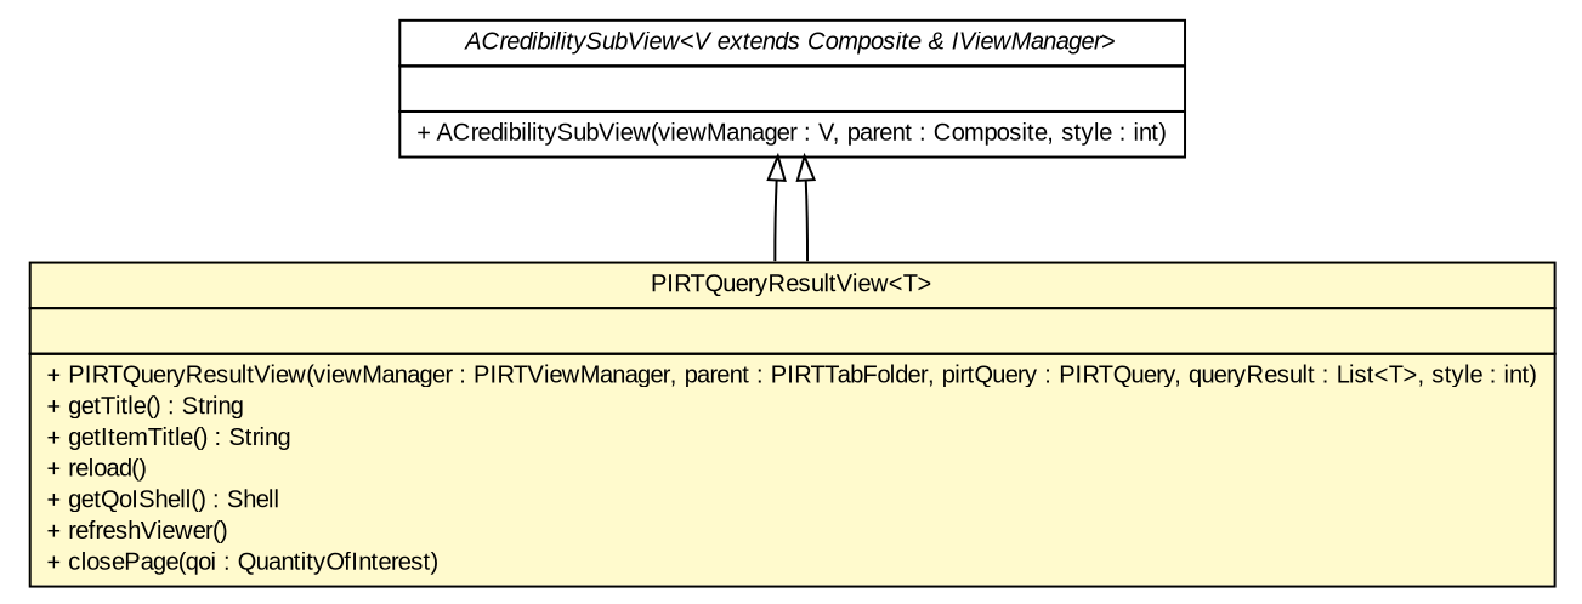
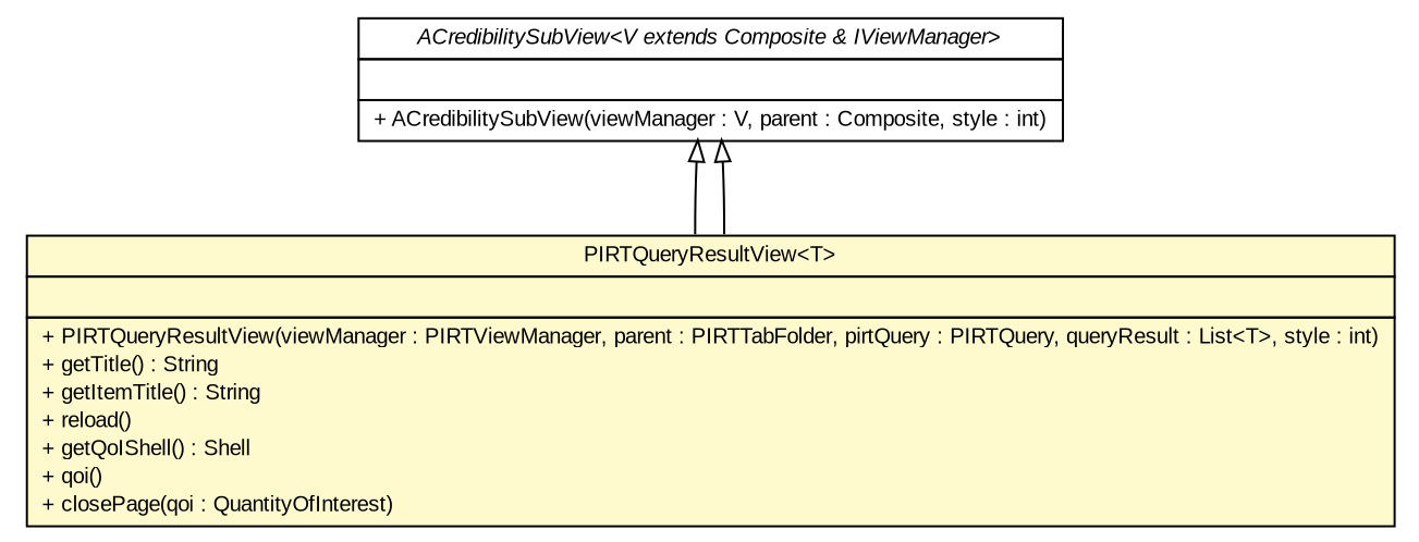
  digraph {
    nodesep=0.25
    ranksep=0.5
    node [fontcolor=black fontname=arial fontsize=10.0 shape=plaintext]
    edge [arrowtail=empty dir=back fontname=arial fontsize=10 headport=p labelfontname=arial labelfontsize=10 tailport=p]
    n1 [label=<<table title="gov.sandia.cf.parts.ui.ACredibilitySubView" border="0" cellborder="1" cellspacing="0" cellpadding="2" port="p" href="../ACredibilitySubView.html"> 		<tr><td><table border="0" cellspacing="0" cellpadding="1"> <tr><td align="center" balign="center"><font face="arial italic"> ACredibilitySubView&lt;V extends Composite &amp; IViewManager&gt; </font></td></tr> 		</table></td></tr> 		<tr><td><table border="0" cellspacing="0" cellpadding="1"> <tr><td align="left" balign="left">  </td></tr> 		</table></td></tr> 		<tr><td><table border="0" cellspacing="0" cellpadding="1"> <tr><td align="left" balign="left"> + ACredibilitySubView(viewManager : V, parent : Composite, style : int) </td></tr> 		</table></td></tr> 		</table>>]
-   n2 [label=<<table title="gov.sandia.cf.parts.ui.pirt.PIRTQueryResultView" border="0" cellborder="1" cellspacing="0" cellpadding="2" port="p" bgcolor="lemonChiffon" href="./PIRTQueryResultView.html"> 		<tr><td><table border="0" cellspacing="0" cellpadding="1"> <tr><td align="center" balign="center"> PIRTQueryResultView&lt;T&gt; </td></tr> 		</table></td></tr> 		<tr><td><table border="0" cellspacing="0" cellpadding="1"> <tr><td align="left" balign="left">  </td></tr> 		</table></td></tr> 		<tr><td><table border="0" cellspacing="0" cellpadding="1"> <tr><td align="left" balign="left"> + PIRTQueryResultView(viewManager : PIRTViewManager, parent : PIRTTabFolder, pirtQuery : PIRTQuery, queryResult : List&lt;T&gt;, style : int) </td></tr> <tr><td align="left" balign="left"> + getTitle() : String </td></tr> <tr><td align="left" balign="left"> + getItemTitle() : String </td></tr> <tr><td align="left" balign="left"> + reload() </td></tr> <tr><td align="left" balign="left"> + getQoIShell() : Shell </td></tr> <tr><td align="left" balign="left"> + refreshViewer() </td></tr> <tr><td align="left" balign="left"> + closePage(qoi : QuantityOfInterest) </td></tr> 		</table></td></tr> 		</table>>]
+   n2 [label=<<table title="gov.sandia.cf.parts.ui.pirt.PIRTQueryResultView" border="0" cellborder="1" cellspacing="0" cellpadding="2" port="p" bgcolor="lemonChiffon" href="./PIRTQueryResultView.html"> 		<tr><td><table border="0" cellspacing="0" cellpadding="1"> <tr><td align="center" balign="center"> PIRTQueryResultView&lt;T&gt; </td></tr> 		</table></td></tr> 		<tr><td><table border="0" cellspacing="0" cellpadding="1"> <tr><td align="left" balign="left">  </td></tr> 		</table></td></tr> 		<tr><td><table border="0" cellspacing="0" cellpadding="1"> <tr><td align="left" balign="left"> + PIRTQueryResultView(viewManager : PIRTViewManager, parent : PIRTTabFolder, pirtQuery : PIRTQuery, queryResult : List&lt;T&gt;, style : int) </td></tr> <tr><td align="left" balign="left"> + getTitle() : String </td></tr> <tr><td align="left" balign="left"> + getItemTitle() : String </td></tr> <tr><td align="left" balign="left"> + reload() </td></tr> <tr><td align="left" balign="left"> + getQoIShell() : Shell </td></tr> <tr><td align="left" balign="left"> + qoi() </td></tr> <tr><td align="left" balign="left"> + closePage(qoi : QuantityOfInterest) </td></tr> 		</table></td></tr> 		</table>>]
    n1 -> n2
    n1 -> n2
  }
